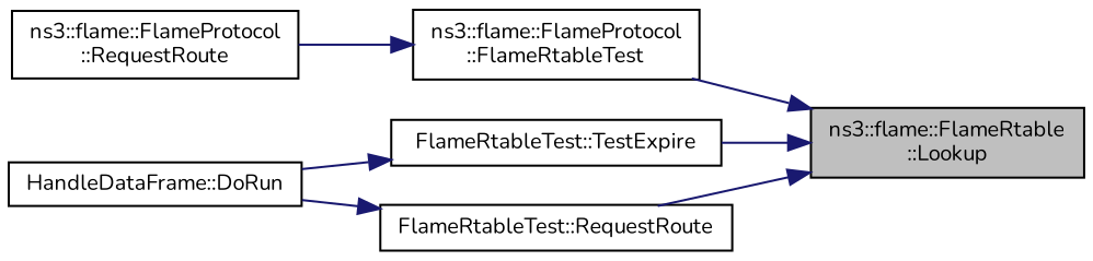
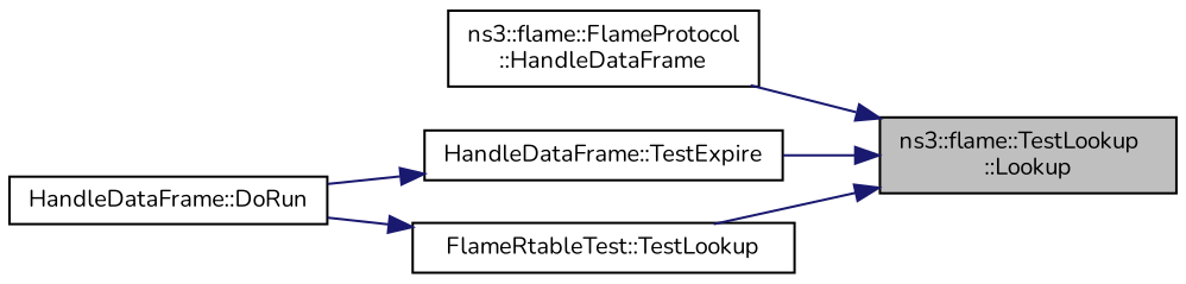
  digraph {
    fontname=Nunito
    rankdir=RL
    node [color=black fillcolor=white fontname=Nunito fontsize=10 shape=record style=filled]
    edge [color=midnightblue dir=back fontname=Nunito fontsize=10 labelfontname=Helvetica labelfontsize=10 style=solid]
-   n1 [fillcolor=grey75 fontcolor=black height=0.2 label="ns3::flame::FlameRtable\l::Lookup" width=0.4]
-   n2 [height=0.2 label="ns3::flame::FlameProtocol\l::FlameRtableTest" width=0.4]
-   n3 [height=0.2 label="FlameRtableTest::TestExpire" width=0.4]
-   n4 [height=0.2 label="FlameRtableTest::RequestRoute" width=0.4]
-   n5 [height=0.2 label="ns3::flame::FlameProtocol\l::RequestRoute" width=0.4]
+   n1 [fillcolor=grey75 fontcolor=black height=0.2 label="ns3::flame::TestLookup\l::Lookup" width=0.4]
+   n2 [height=0.2 label="ns3::flame::FlameProtocol\l::HandleDataFrame" width=0.4]
+   n3 [height=0.2 label="HandleDataFrame::TestExpire" width=0.4]
+   n4 [height=0.2 label="FlameRtableTest::TestLookup" width=0.4]
    n6 [height=0.2 label="HandleDataFrame::DoRun" width=0.4]
    n1 -> n2
    n1 -> n3
    n1 -> n4
-   n2 -> n5
    n3 -> n6
    n4 -> n6
  }
